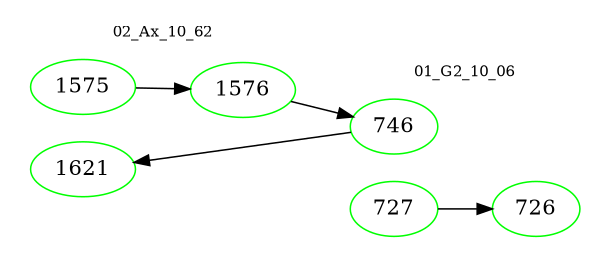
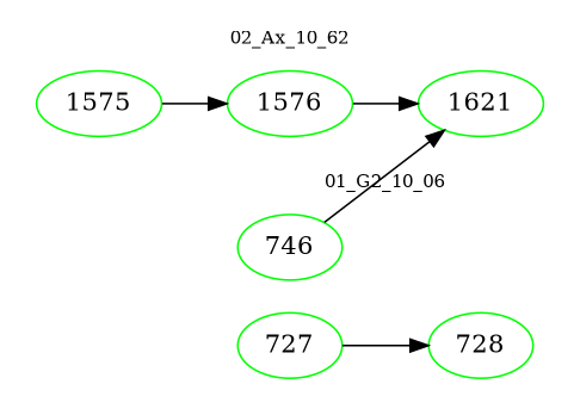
  digraph {
    rankdir=LR
    node [color=green]
    edge [color=black]
    n1 [label=1575]
    n2 [label=1576]
    n3 [label=1621]
    n4 [label=746]
    n5 [label=727]
-   n6 [label=726]
+   n6 [label=728]
    subgraph cluster_1 {
      color=white
      fontsize=10
      label="02_Ax_10_62"
      n1
      n2
      n3
    }
    subgraph cluster_2 {
      color=white
      fontsize=10
      label="01_G2_10_06"
      n4
      n5
      n6
    }
    n1 -> n2
-   n2 -> n4
+   n2 -> n3
    n4 -> n3
    n5 -> n6
  }
